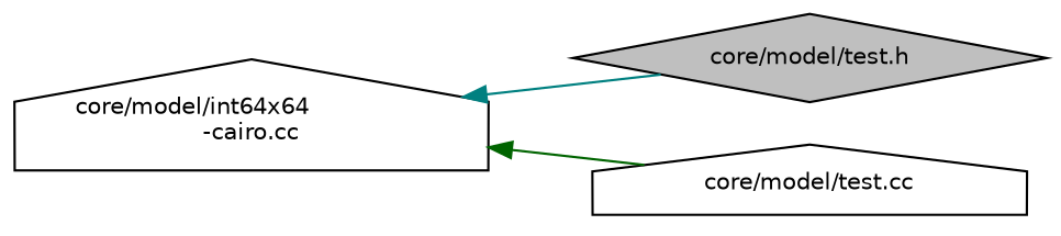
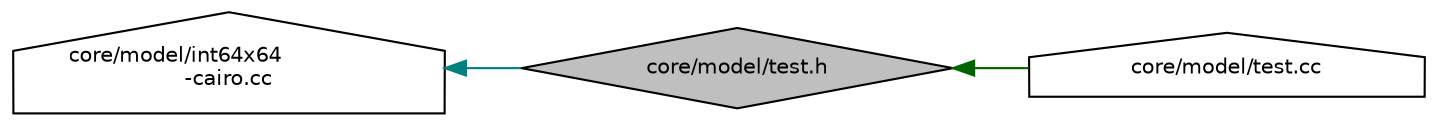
  digraph {
    rankdir=LR
    node [color=black fillcolor=white fontname=Helvetica fontsize=10 shape=house style=filled]
    edge [dir=back fontname=Helvetica fontsize=10 labelfontname=Helvetica labelfontsize=10 style=solid]
    n1 [fillcolor=grey75 fontcolor=black height=0.2 label="core/model/test.h" shape=diamond width=0.4]
    n2 [height=0.2 label="core/model/test.cc" width=0.4]
    n3 [height=0.2 label="core/model/int64x64\l-cairo.cc" width=0.4]
-   n3 -> n2 [color=darkgreen]
+   n1 -> n2 [color=darkgreen]
    n3 -> n1 [color=teal]
  }
